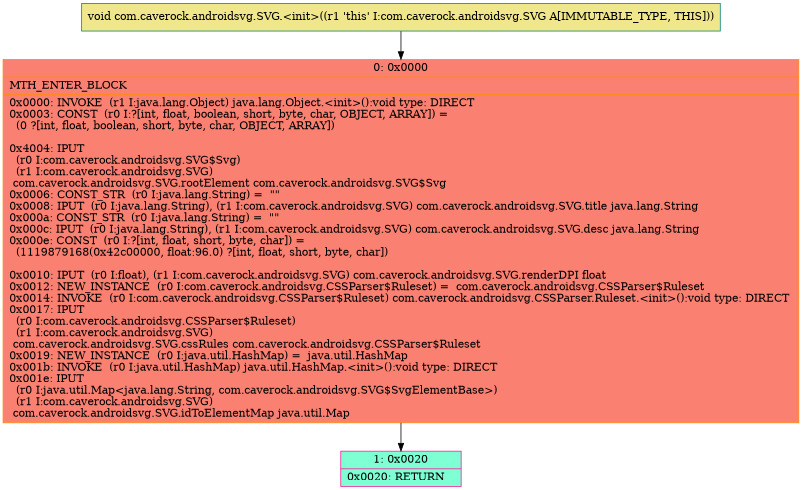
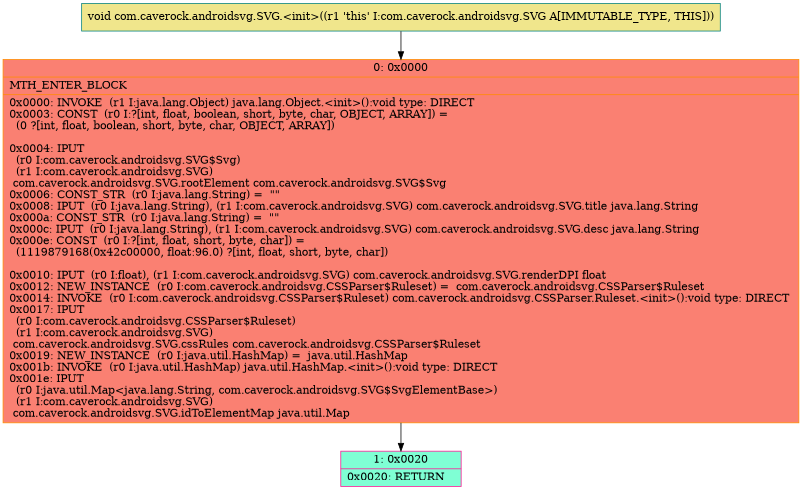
  digraph {
    node [shape=record style=filled]
    edge [arrowhead=normal]
-   n1 [label="{0\:\ 0x0000|MTH_ENTER_BLOCK\l|0x0000: INVOKE  (r1 I:java.lang.Object) java.lang.Object.\<init\>():void type: DIRECT \l0x0003: CONST  (r0 I:?[int, float, boolean, short, byte, char, OBJECT, ARRAY]) = \l  (0 ?[int, float, boolean, short, byte, char, OBJECT, ARRAY])\l \l0x4004: IPUT  \l  (r0 I:com.caverock.androidsvg.SVG$Svg)\l  (r1 I:com.caverock.androidsvg.SVG)\l com.caverock.androidsvg.SVG.rootElement com.caverock.androidsvg.SVG$Svg \l0x0006: CONST_STR  (r0 I:java.lang.String) =  \"\" \l0x0008: IPUT  (r0 I:java.lang.String), (r1 I:com.caverock.androidsvg.SVG) com.caverock.androidsvg.SVG.title java.lang.String \l0x000a: CONST_STR  (r0 I:java.lang.String) =  \"\" \l0x000c: IPUT  (r0 I:java.lang.String), (r1 I:com.caverock.androidsvg.SVG) com.caverock.androidsvg.SVG.desc java.lang.String \l0x000e: CONST  (r0 I:?[int, float, short, byte, char]) = \l  (1119879168(0x42c00000, float:96.0) ?[int, float, short, byte, char])\l \l0x0010: IPUT  (r0 I:float), (r1 I:com.caverock.androidsvg.SVG) com.caverock.androidsvg.SVG.renderDPI float \l0x0012: NEW_INSTANCE  (r0 I:com.caverock.androidsvg.CSSParser$Ruleset) =  com.caverock.androidsvg.CSSParser$Ruleset \l0x0014: INVOKE  (r0 I:com.caverock.androidsvg.CSSParser$Ruleset) com.caverock.androidsvg.CSSParser.Ruleset.\<init\>():void type: DIRECT \l0x0017: IPUT  \l  (r0 I:com.caverock.androidsvg.CSSParser$Ruleset)\l  (r1 I:com.caverock.androidsvg.SVG)\l com.caverock.androidsvg.SVG.cssRules com.caverock.androidsvg.CSSParser$Ruleset \l0x0019: NEW_INSTANCE  (r0 I:java.util.HashMap) =  java.util.HashMap \l0x001b: INVOKE  (r0 I:java.util.HashMap) java.util.HashMap.\<init\>():void type: DIRECT \l0x001e: IPUT  \l  (r0 I:java.util.Map\<java.lang.String, com.caverock.androidsvg.SVG$SvgElementBase\>)\l  (r1 I:com.caverock.androidsvg.SVG)\l com.caverock.androidsvg.SVG.idToElementMap java.util.Map \l}" fillcolor=salmon color=darkorange]
+   n1 [label="{0\:\ 0x0000|MTH_ENTER_BLOCK\l|0x0000: INVOKE  (r1 I:java.lang.Object) java.lang.Object.\<init\>():void type: DIRECT \l0x0003: CONST  (r0 I:?[int, float, boolean, short, byte, char, OBJECT, ARRAY]) = \l  (0 ?[int, float, boolean, short, byte, char, OBJECT, ARRAY])\l \l0x0004: IPUT  \l  (r0 I:com.caverock.androidsvg.SVG$Svg)\l  (r1 I:com.caverock.androidsvg.SVG)\l com.caverock.androidsvg.SVG.rootElement com.caverock.androidsvg.SVG$Svg \l0x0006: CONST_STR  (r0 I:java.lang.String) =  \"\" \l0x0008: IPUT  (r0 I:java.lang.String), (r1 I:com.caverock.androidsvg.SVG) com.caverock.androidsvg.SVG.title java.lang.String \l0x000a: CONST_STR  (r0 I:java.lang.String) =  \"\" \l0x000c: IPUT  (r0 I:java.lang.String), (r1 I:com.caverock.androidsvg.SVG) com.caverock.androidsvg.SVG.desc java.lang.String \l0x000e: CONST  (r0 I:?[int, float, short, byte, char]) = \l  (1119879168(0x42c00000, float:96.0) ?[int, float, short, byte, char])\l \l0x0010: IPUT  (r0 I:float), (r1 I:com.caverock.androidsvg.SVG) com.caverock.androidsvg.SVG.renderDPI float \l0x0012: NEW_INSTANCE  (r0 I:com.caverock.androidsvg.CSSParser$Ruleset) =  com.caverock.androidsvg.CSSParser$Ruleset \l0x0014: INVOKE  (r0 I:com.caverock.androidsvg.CSSParser$Ruleset) com.caverock.androidsvg.CSSParser.Ruleset.\<init\>():void type: DIRECT \l0x0017: IPUT  \l  (r0 I:com.caverock.androidsvg.CSSParser$Ruleset)\l  (r1 I:com.caverock.androidsvg.SVG)\l com.caverock.androidsvg.SVG.cssRules com.caverock.androidsvg.CSSParser$Ruleset \l0x0019: NEW_INSTANCE  (r0 I:java.util.HashMap) =  java.util.HashMap \l0x001b: INVOKE  (r0 I:java.util.HashMap) java.util.HashMap.\<init\>():void type: DIRECT \l0x001e: IPUT  \l  (r0 I:java.util.Map\<java.lang.String, com.caverock.androidsvg.SVG$SvgElementBase\>)\l  (r1 I:com.caverock.androidsvg.SVG)\l com.caverock.androidsvg.SVG.idToElementMap java.util.Map \l}" fillcolor=salmon color=darkorange]
    n2 [label="{1\:\ 0x0020|0x0020: RETURN   \l}" fillcolor=aquamarine color=deeppink]
    n3 [label="{void com.caverock.androidsvg.SVG.\<init\>((r1 'this' I:com.caverock.androidsvg.SVG A[IMMUTABLE_TYPE, THIS])) }" fillcolor=khaki color=teal]
    n1 -> n2
    n3 -> n1
  }
